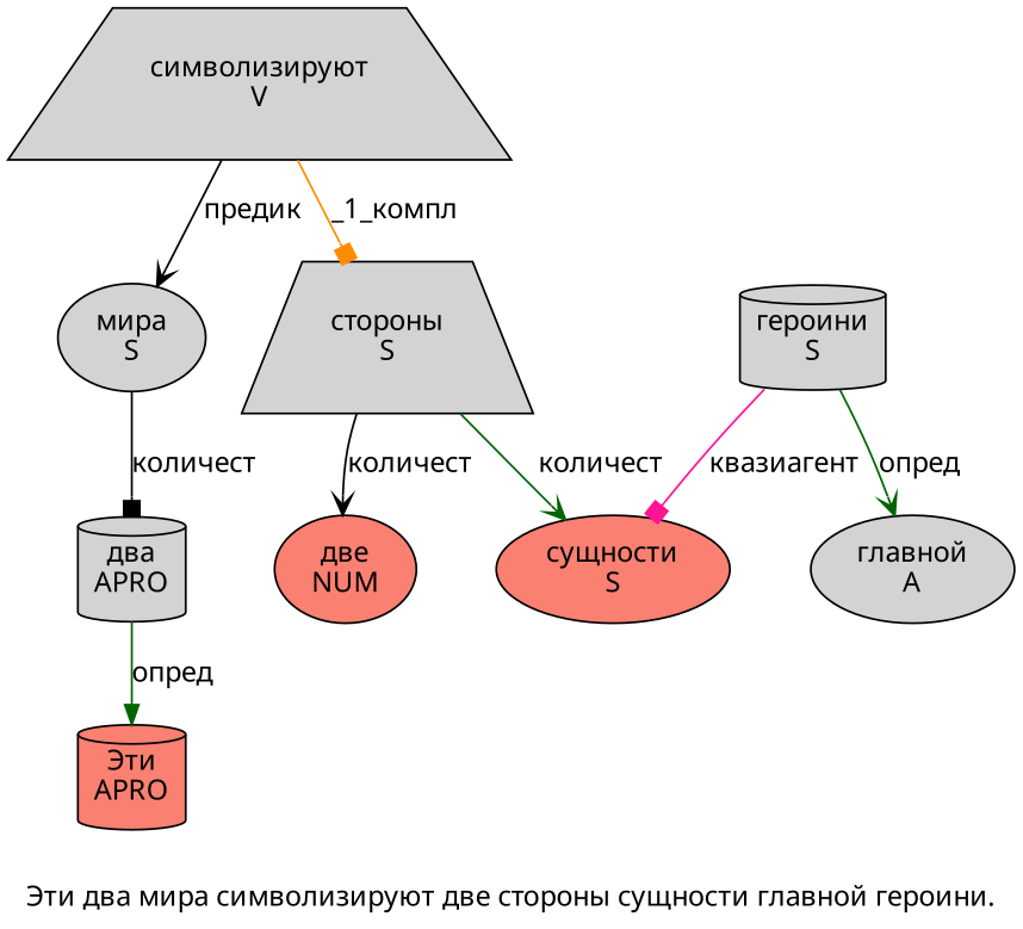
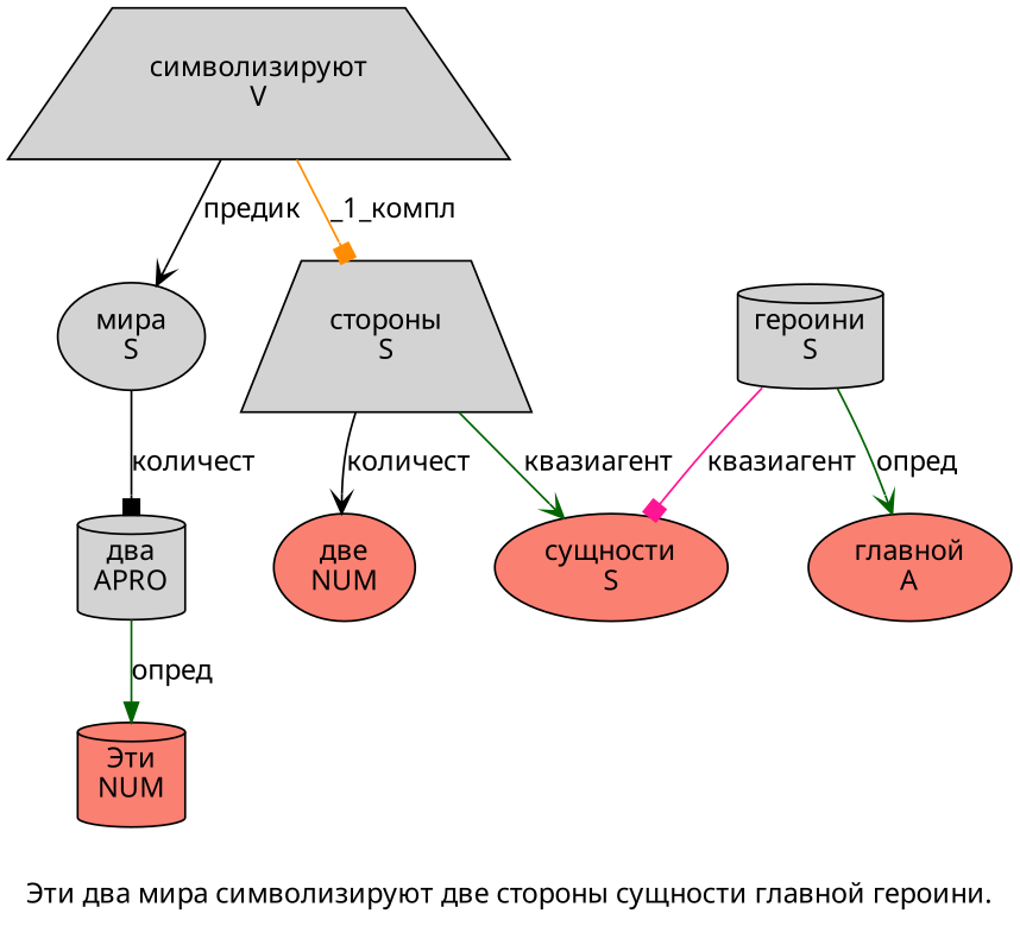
  digraph {
    fontname="Noto Sans"
    label="Эти два мира символизируют две стороны сущности главной героини."
    node [fillcolor=lightgrey fontname="Noto Sans" penwidth=1 shape=ellipse style=filled]
    edge [arrowhead=vee color=darkgreen fontname="Noto Sans"]
-   n1 [fillcolor=salmon label="Эти\nAPRO" shape=cylinder]
+   n1 [fillcolor=salmon label="Эти\nNUM" shape=cylinder]
    n2 [label="два\nAPRO" shape=cylinder]
    n3 [label="мира\nS"]
    n4 [label="символизируют\nV" shape=trapezium]
    n5 [label="стороны\nS" shape=trapezium]
    n6 [fillcolor=salmon label="две\nNUM"]
    n7 [fillcolor=salmon label="сущности\nS"]
    n8 [label="героини\nS" shape=cylinder]
-   n9 [label="главной\nA"]
+   n9 [fillcolor=salmon label="главной\nA"]
    n2 -> n1 [arrowhead=normal label="опред"]
    n3 -> n2 [arrowhead=box color=black label="количест"]
    n4 -> n3 [color=black label="предик"]
    n4 -> n5 [arrowhead=box color=darkorange label="_1_компл"]
    n5 -> n6 [color=black label="количест"]
-   n5 -> n7 [label="количест"]
+   n5 -> n7 [label="квазиагент"]
    n8 -> n7 [arrowhead=box color=deeppink label="квазиагент"]
    n8 -> n9 [label="опред"]
  }
